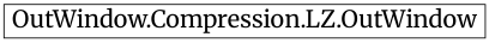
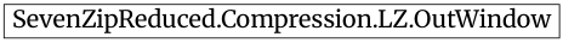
  digraph {
    rankdir=TB
    fontname=Merriweather
-   n1 [color=black fillcolor=white fontname=Merriweather fontsize=24 height=0.2 label="OutWindow.Compression.LZ.OutWindow" shape=record style=filled width=0.4]
+   n1 [color=black fillcolor=white fontname=Merriweather fontsize=24 height=0.2 label="SevenZipReduced.Compression.LZ.OutWindow" shape=record style=filled width=0.4]
  }
